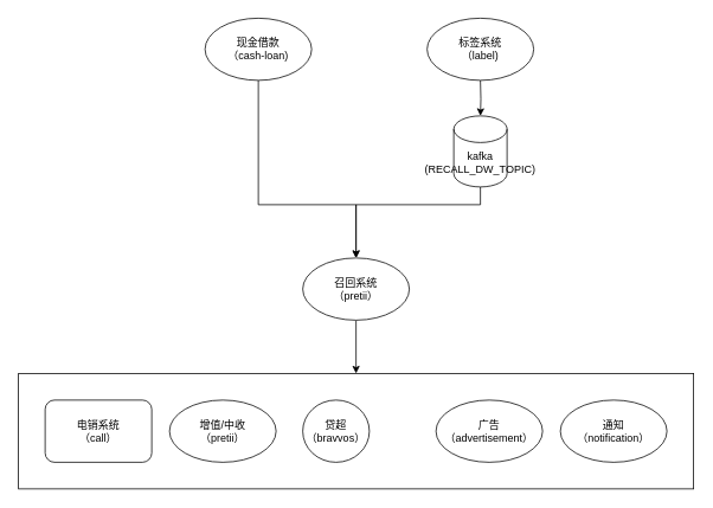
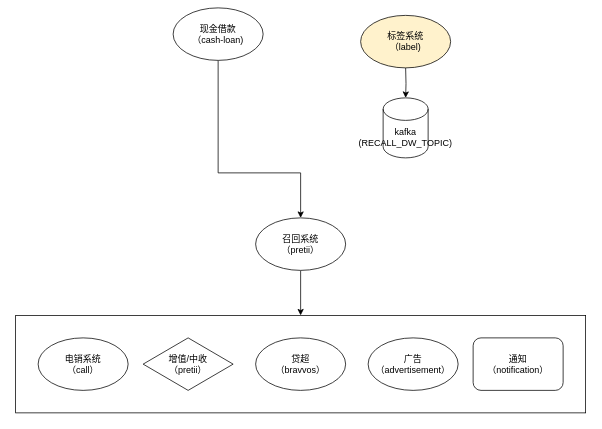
  <mxCell id="0" />
  <mxCell id="1" parent="0" />
  <mxCell id="2" value="" style="rounded=0;whiteSpace=wrap;html=1;" parent="1" vertex="1"><mxGeometry x="20" y="420" width="760" height="130" as="geometry" /></mxCell>
  <mxCell id="3" style="edgeStyle=orthogonalEdgeStyle;rounded=0;orthogonalLoop=1;jettySize=auto;html=1;exitX=0.5;exitY=1;exitDx=0;exitDy=0;" parent="1" source="4" target="10" edge="1"><mxGeometry relative="1" as="geometry"><Array as="points"><mxPoint x="290" y="230" /><mxPoint x="400" y="230" /></Array></mxGeometry></mxCell>
- <mxCell id="4" value="现金借款&lt;br&gt;（cash-loan)" style="ellipse;whiteSpace=wrap;html=1;" parent="1" vertex="1"><mxGeometry x="230" y="20" width="120" height="70" as="geometry" /></mxCell>
+ <mxCell id="4" value="现金借款&lt;br&gt;（cash-loan)" style="ellipse;whiteSpace=wrap;html=1;" parent="1" vertex="1"><mxGeometry x="230" y="10" width="120" height="70" as="geometry" /></mxCell>
  <mxCell id="5" style="edgeStyle=orthogonalEdgeStyle;rounded=0;orthogonalLoop=1;jettySize=auto;html=1;" parent="1" target="8" edge="1"><mxGeometry relative="1" as="geometry"><mxPoint x="540" y="90" as="sourcePoint" /></mxGeometry></mxCell>
- <mxCell id="6" value="标签系统&lt;br&gt;（label)" style="ellipse;whiteSpace=wrap;html=1;" parent="1" vertex="1"><mxGeometry x="480" y="20" width="120" height="70" as="geometry" /></mxCell>
- <mxCell id="7" style="edgeStyle=orthogonalEdgeStyle;rounded=0;orthogonalLoop=1;jettySize=auto;html=1;exitX=0.5;exitY=1;exitDx=0;exitDy=0;exitPerimeter=0;" parent="1" source="8" target="10" edge="1"><mxGeometry relative="1" as="geometry"><Array as="points"><mxPoint x="540" y="230" /><mxPoint x="400" y="230" /></Array></mxGeometry></mxCell>
+ <mxCell id="6" value="标签系统&lt;br&gt;（label)" style="ellipse;whiteSpace=wrap;html=1;fillColor=#fff2cc;" parent="1" vertex="1"><mxGeometry x="480" y="20" width="120" height="70" as="geometry" /></mxCell>
  <mxCell id="8" value="kafka&lt;br&gt;(RECALL_DW_TOPIC&lt;span style=&quot;background-color: initial;&quot;&gt;)&lt;/span&gt;" style="shape=cylinder3;whiteSpace=wrap;html=1;boundedLbl=1;backgroundOutline=1;size=15;" parent="1" vertex="1"><mxGeometry x="510" y="130" width="60" height="80" as="geometry" /></mxCell>
  <mxCell id="9" style="edgeStyle=orthogonalEdgeStyle;rounded=0;orthogonalLoop=1;jettySize=auto;html=1;entryX=0.5;entryY=0;entryDx=0;entryDy=0;" parent="1" source="10" target="2" edge="1"><mxGeometry relative="1" as="geometry" /></mxCell>
  <mxCell id="10" value="召回系统&lt;br&gt;（pretii）" style="ellipse;whiteSpace=wrap;html=1;" parent="1" vertex="1"><mxGeometry x="340" y="290" width="120" height="70" as="geometry" /></mxCell>
- <mxCell id="11" value="电销系统&lt;br&gt;（call）" style="whiteSpace=wrap;html=1;rounded=1;" parent="1" vertex="1"><mxGeometry x="50" y="450" width="120" height="70" as="geometry" /></mxCell>
- <mxCell id="12" value="增值/中收&lt;br&gt;（pretii）" style="ellipse;whiteSpace=wrap;html=1;" parent="1" vertex="1"><mxGeometry x="190" y="450" width="120" height="70" as="geometry" /></mxCell>
- <mxCell id="13" value="贷超&lt;br&gt;（bravvos）" style="ellipse;whiteSpace=wrap;html=1;" parent="1" vertex="1"><mxGeometry x="340" y="450" width="75" height="70" as="geometry" /></mxCell>
+ <mxCell id="11" value="电销系统&lt;br&gt;（call）" style="ellipse;whiteSpace=wrap;html=1;" parent="1" vertex="1"><mxGeometry x="50" y="450" width="120" height="70" as="geometry" /></mxCell>
+ <mxCell id="12" value="增值/中收&lt;br&gt;（pretii）" style="rhombus;whiteSpace=wrap;html=1;" parent="1" vertex="1"><mxGeometry x="190" y="450" width="120" height="70" as="geometry" /></mxCell>
+ <mxCell id="13" value="贷超&lt;br&gt;（bravvos）" style="ellipse;whiteSpace=wrap;html=1;" parent="1" vertex="1"><mxGeometry x="340" y="450" width="120" height="70" as="geometry" /></mxCell>
  <mxCell id="14" value="广告&lt;br&gt;（advertisement）" style="ellipse;whiteSpace=wrap;html=1;" parent="1" vertex="1"><mxGeometry x="490" y="450" width="120" height="70" as="geometry" /></mxCell>
- <mxCell id="15" value="通知&lt;br&gt;（notification）" style="ellipse;whiteSpace=wrap;html=1;" parent="1" vertex="1"><mxGeometry x="630" y="450" width="120" height="70" as="geometry" /></mxCell>
+ <mxCell id="15" value="通知&lt;br&gt;（notification）" style="whiteSpace=wrap;html=1;rounded=1;" parent="1" vertex="1"><mxGeometry x="630" y="450" width="120" height="70" as="geometry" /></mxCell>
